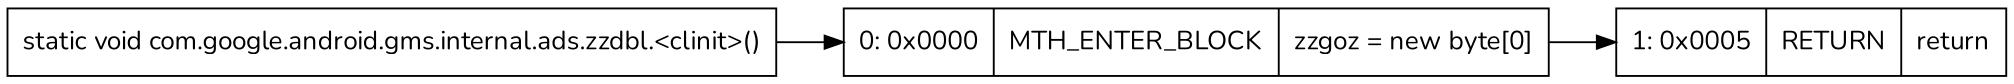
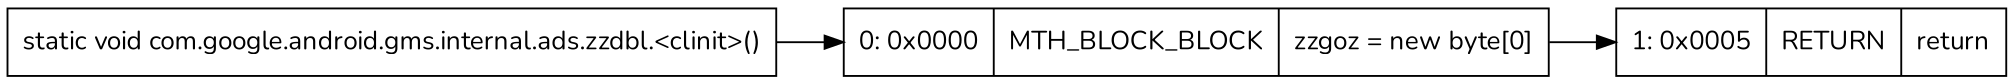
  digraph {
    rankdir=LR
    fontname=Nunito
    node [shape=record fontname=Nunito]
    edge [fontname=Nunito]
-   n1 [label="{0\:\ 0x0000|MTH_ENTER_BLOCK\l|zzgoz = new byte[0]\l}"]
+   n1 [label="{0\:\ 0x0000|MTH_BLOCK_BLOCK\l|zzgoz = new byte[0]\l}"]
    n2 [label="{1\:\ 0x0005|RETURN\l|return\l}"]
    n3 [label="{static void com.google.android.gms.internal.ads.zzdbl.\<clinit\>() }"]
    n1 -> n2
    n3 -> n1
  }
